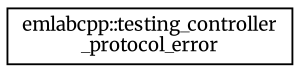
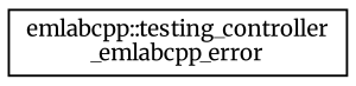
  digraph {
    rankdir=LR
    fontname=Merriweather
-   n1 [color=black fillcolor=white fontname=Merriweather fontsize=10 height=0.2 label="emlabcpp::testing_controller\l_protocol_error" shape=record style=filled width=0.4]
+   n1 [color=black fillcolor=white fontname=Merriweather fontsize=10 height=0.2 label="emlabcpp::testing_controller\l_emlabcpp_error" shape=record style=filled width=0.4]
  }
